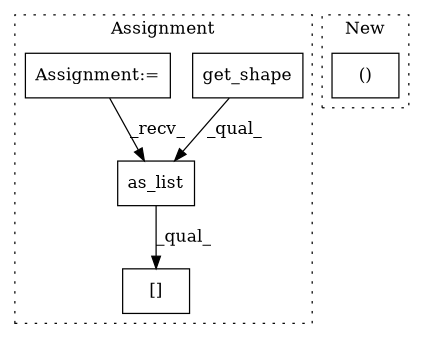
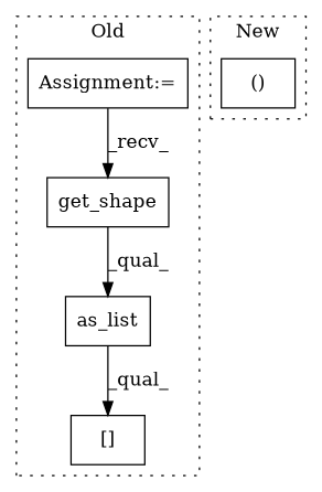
  digraph {
    node [a=32 shape=box]
    n1 [l=9 label=as_list s=1371]
    n2 [a=2 l="10,1" label="[]" s="1448,1459"]
    n3 [l=11 label=get_shape s=1359]
    n4 [a=7 l=1 label="Assignment:=" s=791]
    n5 [a=106 l=45 label="()" s=1090]
    subgraph cluster_1 {
-     label=Assignment
+     label=Old
      style=dotted
      n1
      n2
      n3
      n4
    }
    subgraph cluster_2 {
      label=New
      style=dotted
      n5
    }
    n1 -> n2 [label=_qual_]
    n3 -> n1 [label=_qual_]
-   n4 -> n1 [label=_recv_]
+   n4 -> n3 [label=_recv_]
  }
